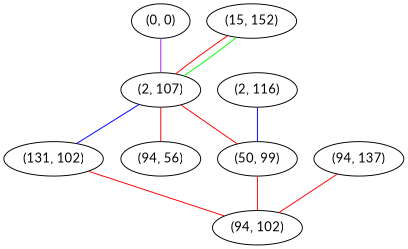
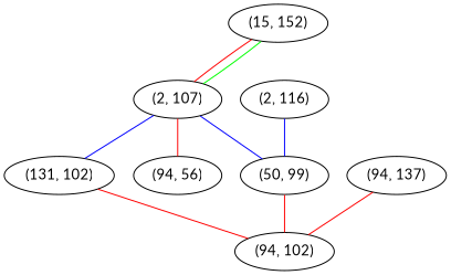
  graph {
    fontname=Lato
    node [fontname=Lato]
    edge [color=red fontname=Lato weight=3]
-   "(0, 0)"
    "(2, 107)"
    "(131, 102)"
    "(50, 99)"
    "(94, 56)"
    "(15, 152)"
    "(94, 137)"
    "(94, 102)"
    "(2, 116)"
-   "(0, 0)" -- "(2, 107)" [color=purple weight=4]
    "(2, 107)" -- "(131, 102)" [color=blue]
-   "(2, 107)" -- "(50, 99)"
+   "(2, 107)" -- "(50, 99)" [color=blue]
    "(2, 107)" -- "(94, 56)"
    "(131, 102)" -- "(94, 102)" [weight=1]
    "(50, 99)" -- "(94, 102)" [weight=1]
    "(15, 152)" -- "(2, 107)" [weight=1]
    "(15, 152)" -- "(2, 107)" [color=green weight=2]
    "(94, 137)" -- "(94, 102)" [weight=1]
    "(2, 116)" -- "(50, 99)" [color=blue]
  }
